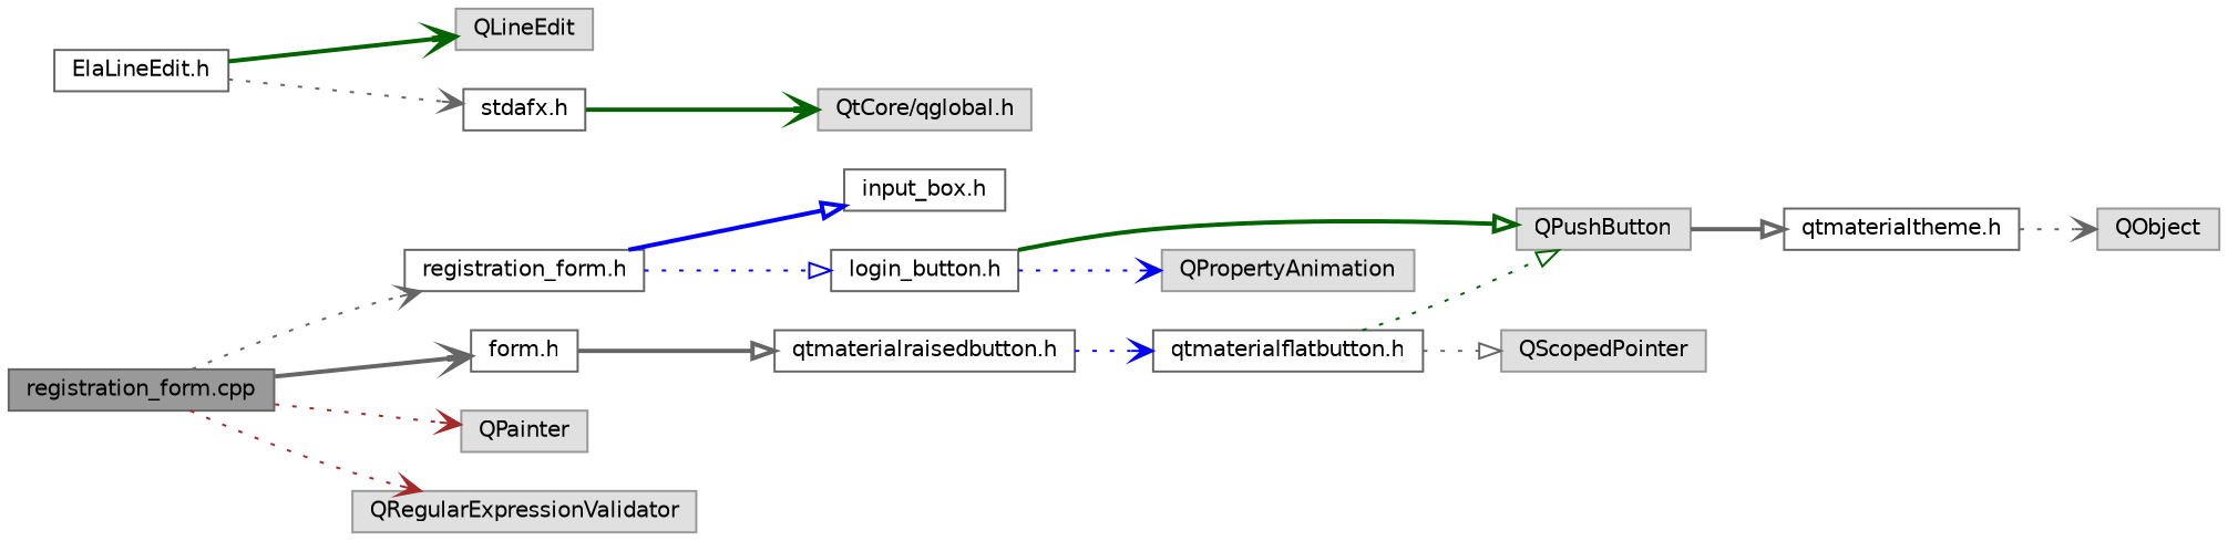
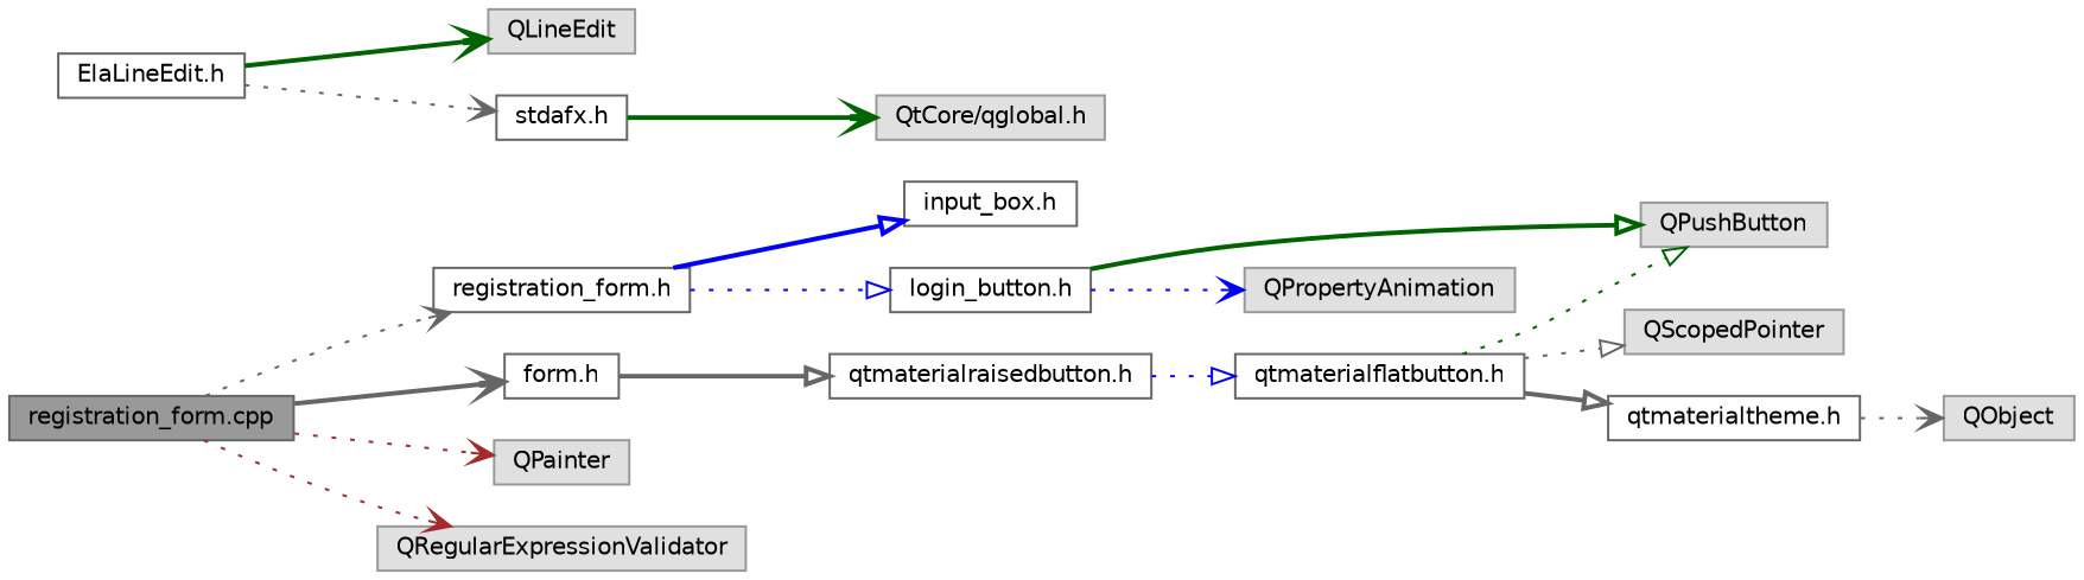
  digraph {
    rankdir=LR
    node [color=grey40 fillcolor=white fontname=Helvetica fontsize=10 shape=box style=filled]
    edge [arrowhead=vee color=gray40 fontname=Helvetica fontsize=10 labelfontname=Helvetica labelfontsize=10 style=dotted]
    n1 [color=gray40 fillcolor=grey60 fontcolor=black height=0.2 label="registration_form.cpp" width=0.4]
    n2 [height=0.2 label="registration_form.h" width=0.4]
    n3 [height=0.2 label="form.h" width=0.4]
    n4 [color=grey60 fillcolor="#E0E0E0" height=0.2 label=QPainter width=0.4]
    n5 [color=grey60 fillcolor="#E0E0E0" height=0.2 label=QRegularExpressionValidator width=0.4]
    n6 [height=0.2 label="input_box.h" width=0.4]
    n7 [height=0.2 label="login_button.h" width=0.4]
    n8 [height=0.2 label="qtmaterialraisedbutton.h" width=0.4]
    n9 [color=grey60 fillcolor="#E0E0E0" height=0.2 label=QPushButton width=0.4]
    n10 [color=grey60 fillcolor="#E0E0E0" height=0.2 label=QPropertyAnimation width=0.4]
    n11 [height=0.2 label="ElaLineEdit.h" width=0.4]
    n12 [color=grey60 fillcolor="#E0E0E0" height=0.2 label=QLineEdit width=0.4]
    n13 [height=0.2 label="stdafx.h" width=0.4]
    n14 [color=grey60 fillcolor="#E0E0E0" height=0.2 label="QtCore/qglobal.h" width=0.4]
    n15 [height=0.2 label="qtmaterialflatbutton.h" width=0.4]
    n16 [color=grey60 fillcolor="#E0E0E0" height=0.2 label=QScopedPointer width=0.4]
    n17 [height=0.2 label="qtmaterialtheme.h" width=0.4]
    n18 [color=grey60 fillcolor="#E0E0E0" height=0.2 label=QObject width=0.4]
    n1 -> n2
    n1 -> n3 [style=bold]
    n1 -> n4 [color=brown]
    n1 -> n5 [color=brown]
    n2 -> n6 [arrowhead=onormal color=blue style=bold]
    n2 -> n7 [arrowhead=onormal color=blue]
    n3 -> n8 [arrowhead=onormal style=bold]
    n7 -> n9 [arrowhead=onormal color=darkgreen style=bold]
    n7 -> n10 [color=blue]
-   n8 -> n15 [color=blue]
+   n8 -> n15 [arrowhead=onormal color=blue]
    n11 -> n12 [color=darkgreen style=bold]
    n11 -> n13
    n13 -> n14 [color=darkgreen style=bold]
    n15 -> n9 [arrowhead=onormal color=darkgreen]
    n15 -> n16 [arrowhead=onormal]
-   n9 -> n17 [arrowhead=onormal style=bold]
+   n15 -> n17 [arrowhead=onormal style=bold]
    n17 -> n18
  }
